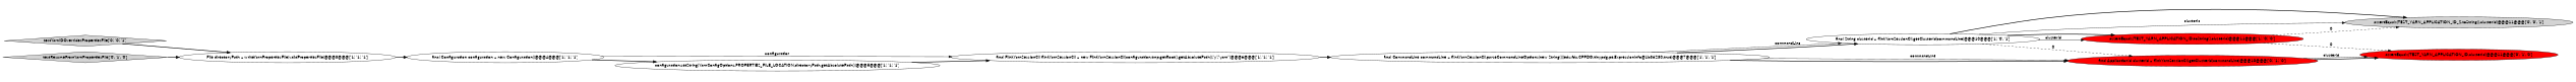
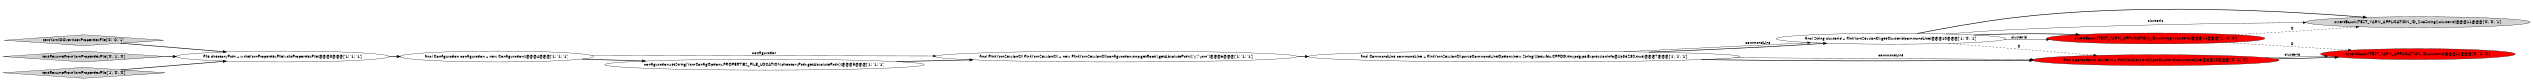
  digraph {
    rankdir=LR
    fontname=Lato
    node [fillcolor=white shape=ellipse style=filled fontname=Lato]
    edge [style=bold fontname=Lato]
    n1 [label="final String clusterId = flinkYarnSessionCli.getClusterId(commandLine)@@@10@@@['1', '0', '1']"]
    n2 [fillcolor=lightgray label="assertEquals(TEST_YARN_APPLICATION_ID_2.toString(),clusterId)@@@11@@@['0', '0', '1']"]
    n3 [fillcolor=red label="assertEquals(TEST_YARN_APPLICATION_ID.toString(),clusterId)@@@11@@@['1', '0', '0']"]
    n4 [fillcolor=red label="final ApplicationId clusterId = flinkYarnSessionCli.getClusterId(commandLine)@@@10@@@['0', '1', '0']"]
    n5 [label="final Configuration configuration = new Configuration()@@@4@@@['1', '1', '1']"]
    n6 [label="final FlinkYarnSessionCli flinkYarnSessionCli = new FlinkYarnSessionCli(configuration,tmp.getRoot().getAbsolutePath(),\"y\",\"yarn\")@@@6@@@['1', '1', '1']"]
    n7 [label="configuration.setString(YarnConfigOptions.PROPERTIES_FILE_LOCATION,directoryPath.getAbsolutePath())@@@5@@@['1', '1', '1']"]
    n8 [fillcolor=lightgray label="testYarnIDOverridesPropertiesFile['0', '0', '1']" shape=diamond]
    n9 [label="File directoryPath = writeYarnPropertiesFile(validPropertiesFile)@@@3@@@['1', '1', '1']"]
    n10 [fillcolor=lightgray label="testResumeFromYarnPropertiesFile['0', '1', '0']" shape=diamond]
    n11 [fillcolor=red label="assertEquals(TEST_YARN_APPLICATION_ID,clusterId)@@@11@@@['0', '1', '0']"]
    n12 [label="final CommandLine commandLine = flinkYarnSessionCli.parseCommandLineOptions(new String((((edu.fdu.CPPDG.tinypdg.pe.ExpressionInfo@1b36230,true)@@@7@@@['1', '1', '1']"]
+   n13 [fillcolor=lightgray label="testResumeFromYarnPropertiesFile['1', '0', '0']" shape=diamond]
    n1 -> n2
    n1 -> n2 [label=clusterId style=solid]
    n1 -> n3
    n1 -> n3 [label=clusterId style=solid]
    n1 -> n4 [label=0 style=dashed]
    n3 -> n2 [label=0 style=dashed]
    n3 -> n11 [label=0 style=dashed]
    n4 -> n11 [label=clusterId style=solid]
    n4 -> n11
    n5 -> n6 [label=configuration style=solid]
    n5 -> n7
    n6 -> n12
    n7 -> n6
    n8 -> n9
    n9 -> n5
    n10 -> n9
    n12 -> n1 [label=commandLine style=solid]
    n12 -> n1
    n12 -> n4 [label=commandLine style=solid]
    n12 -> n4
+   n13 -> n9
  }
